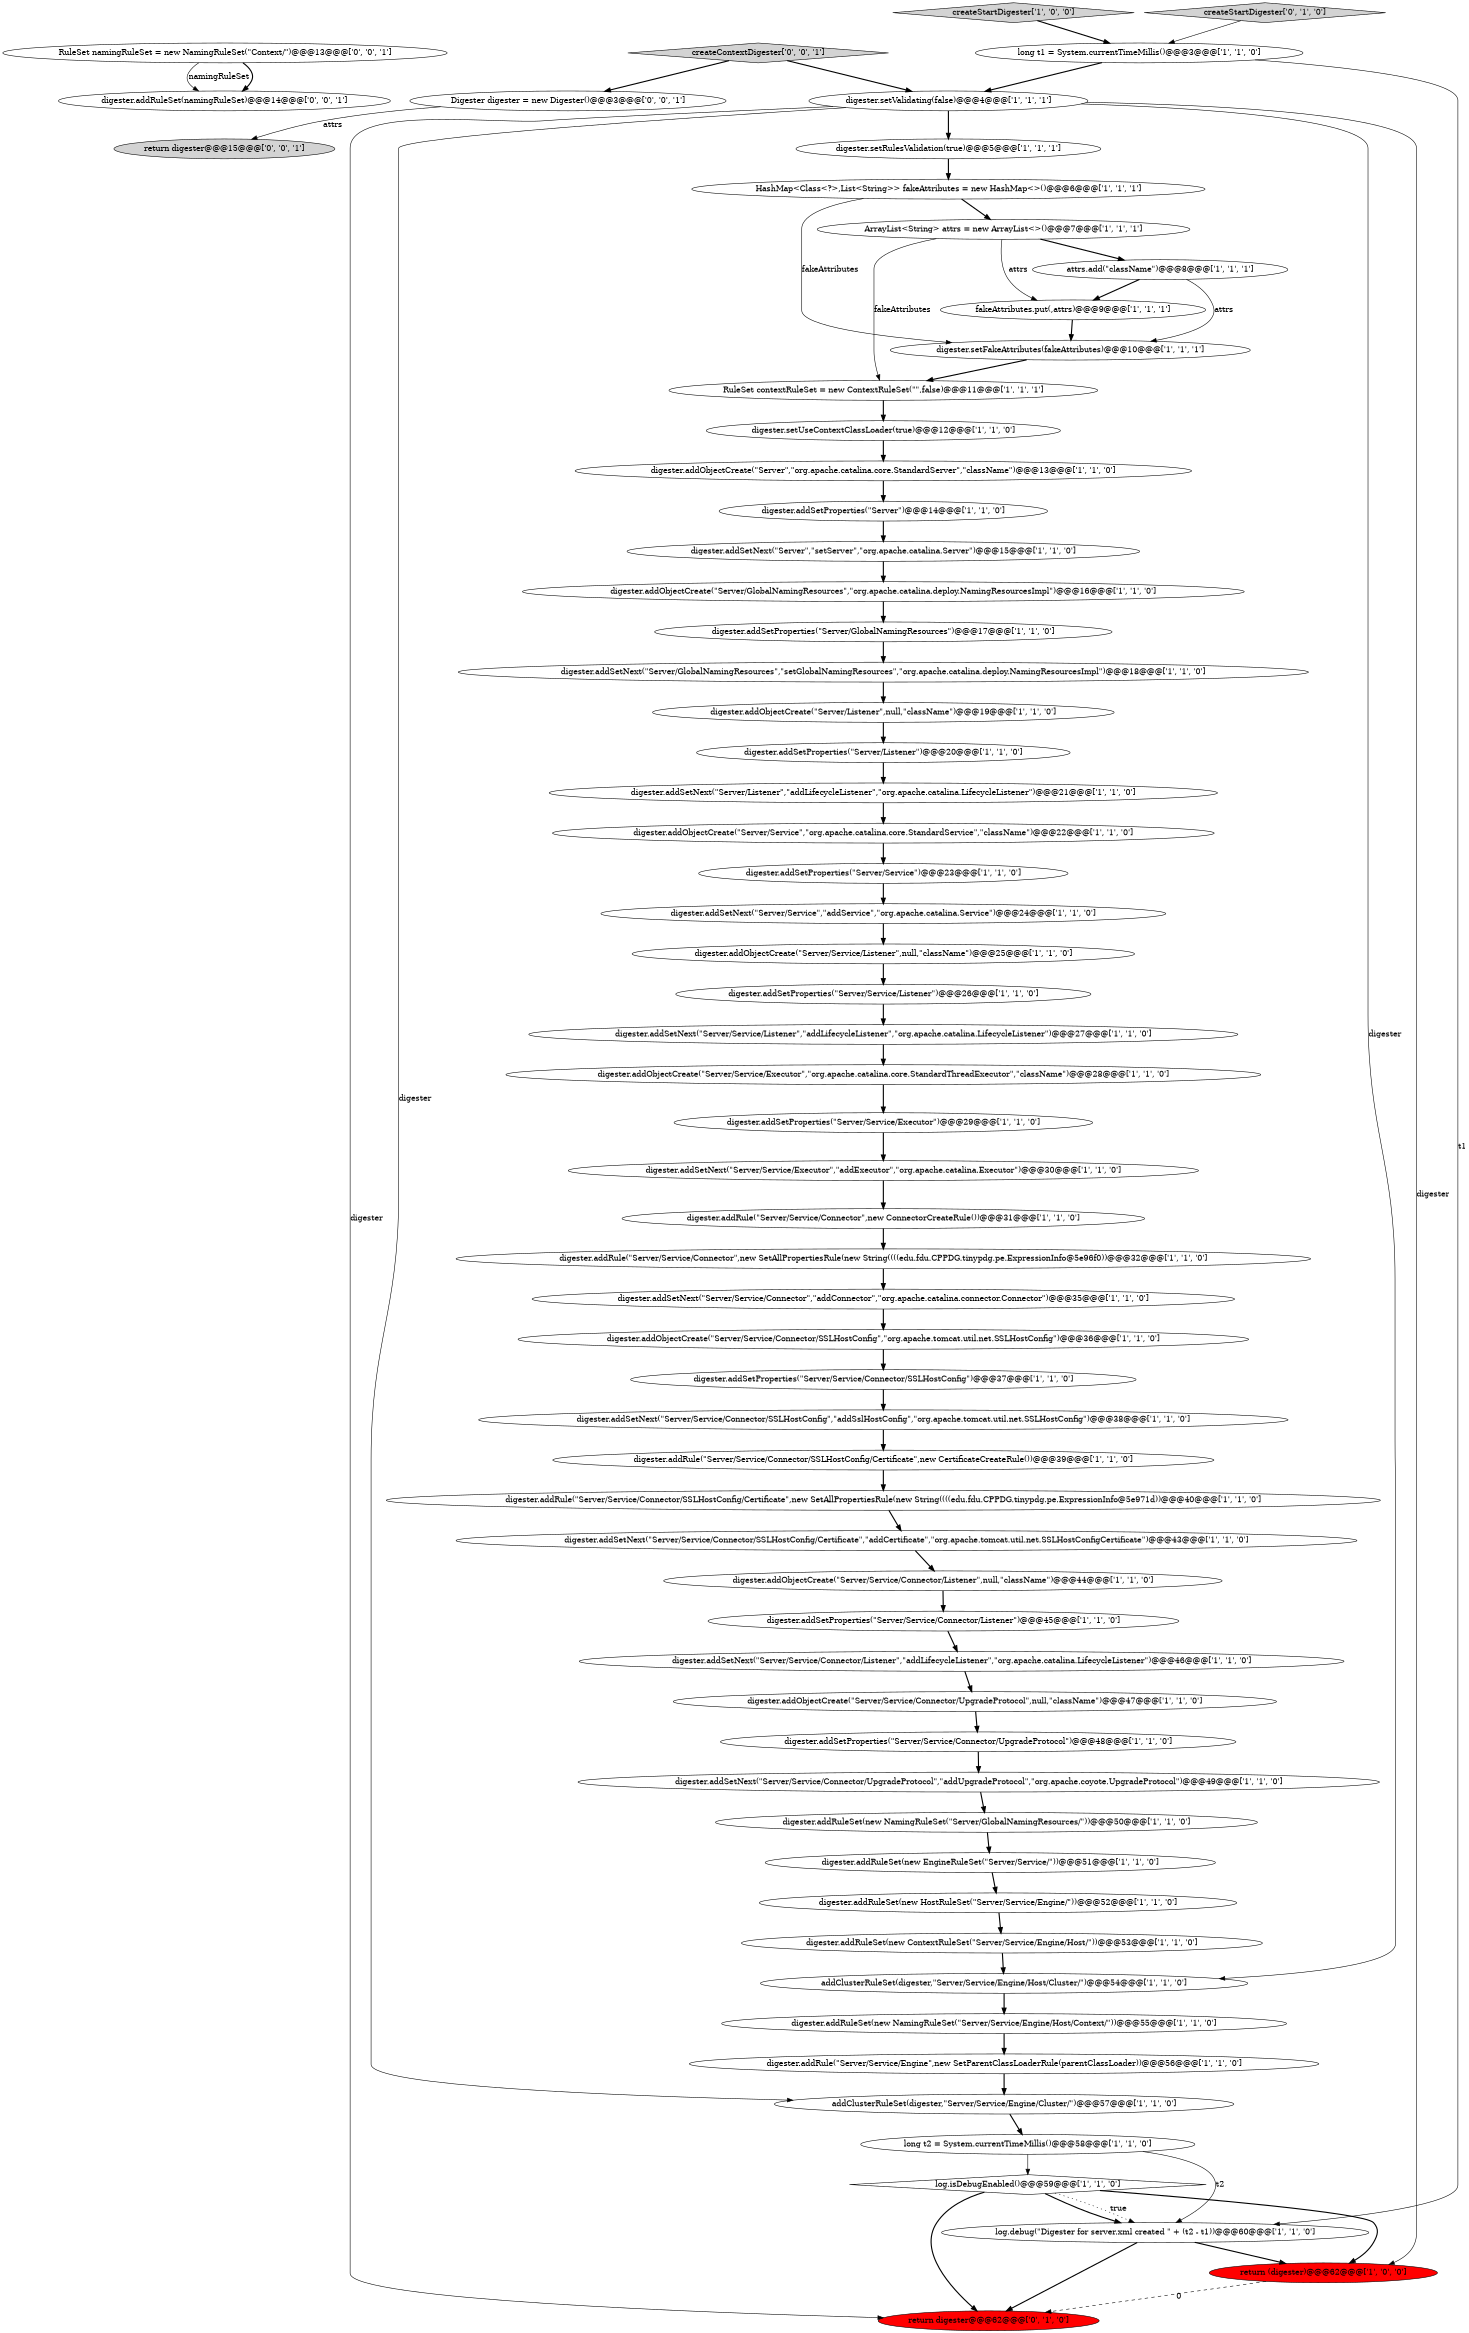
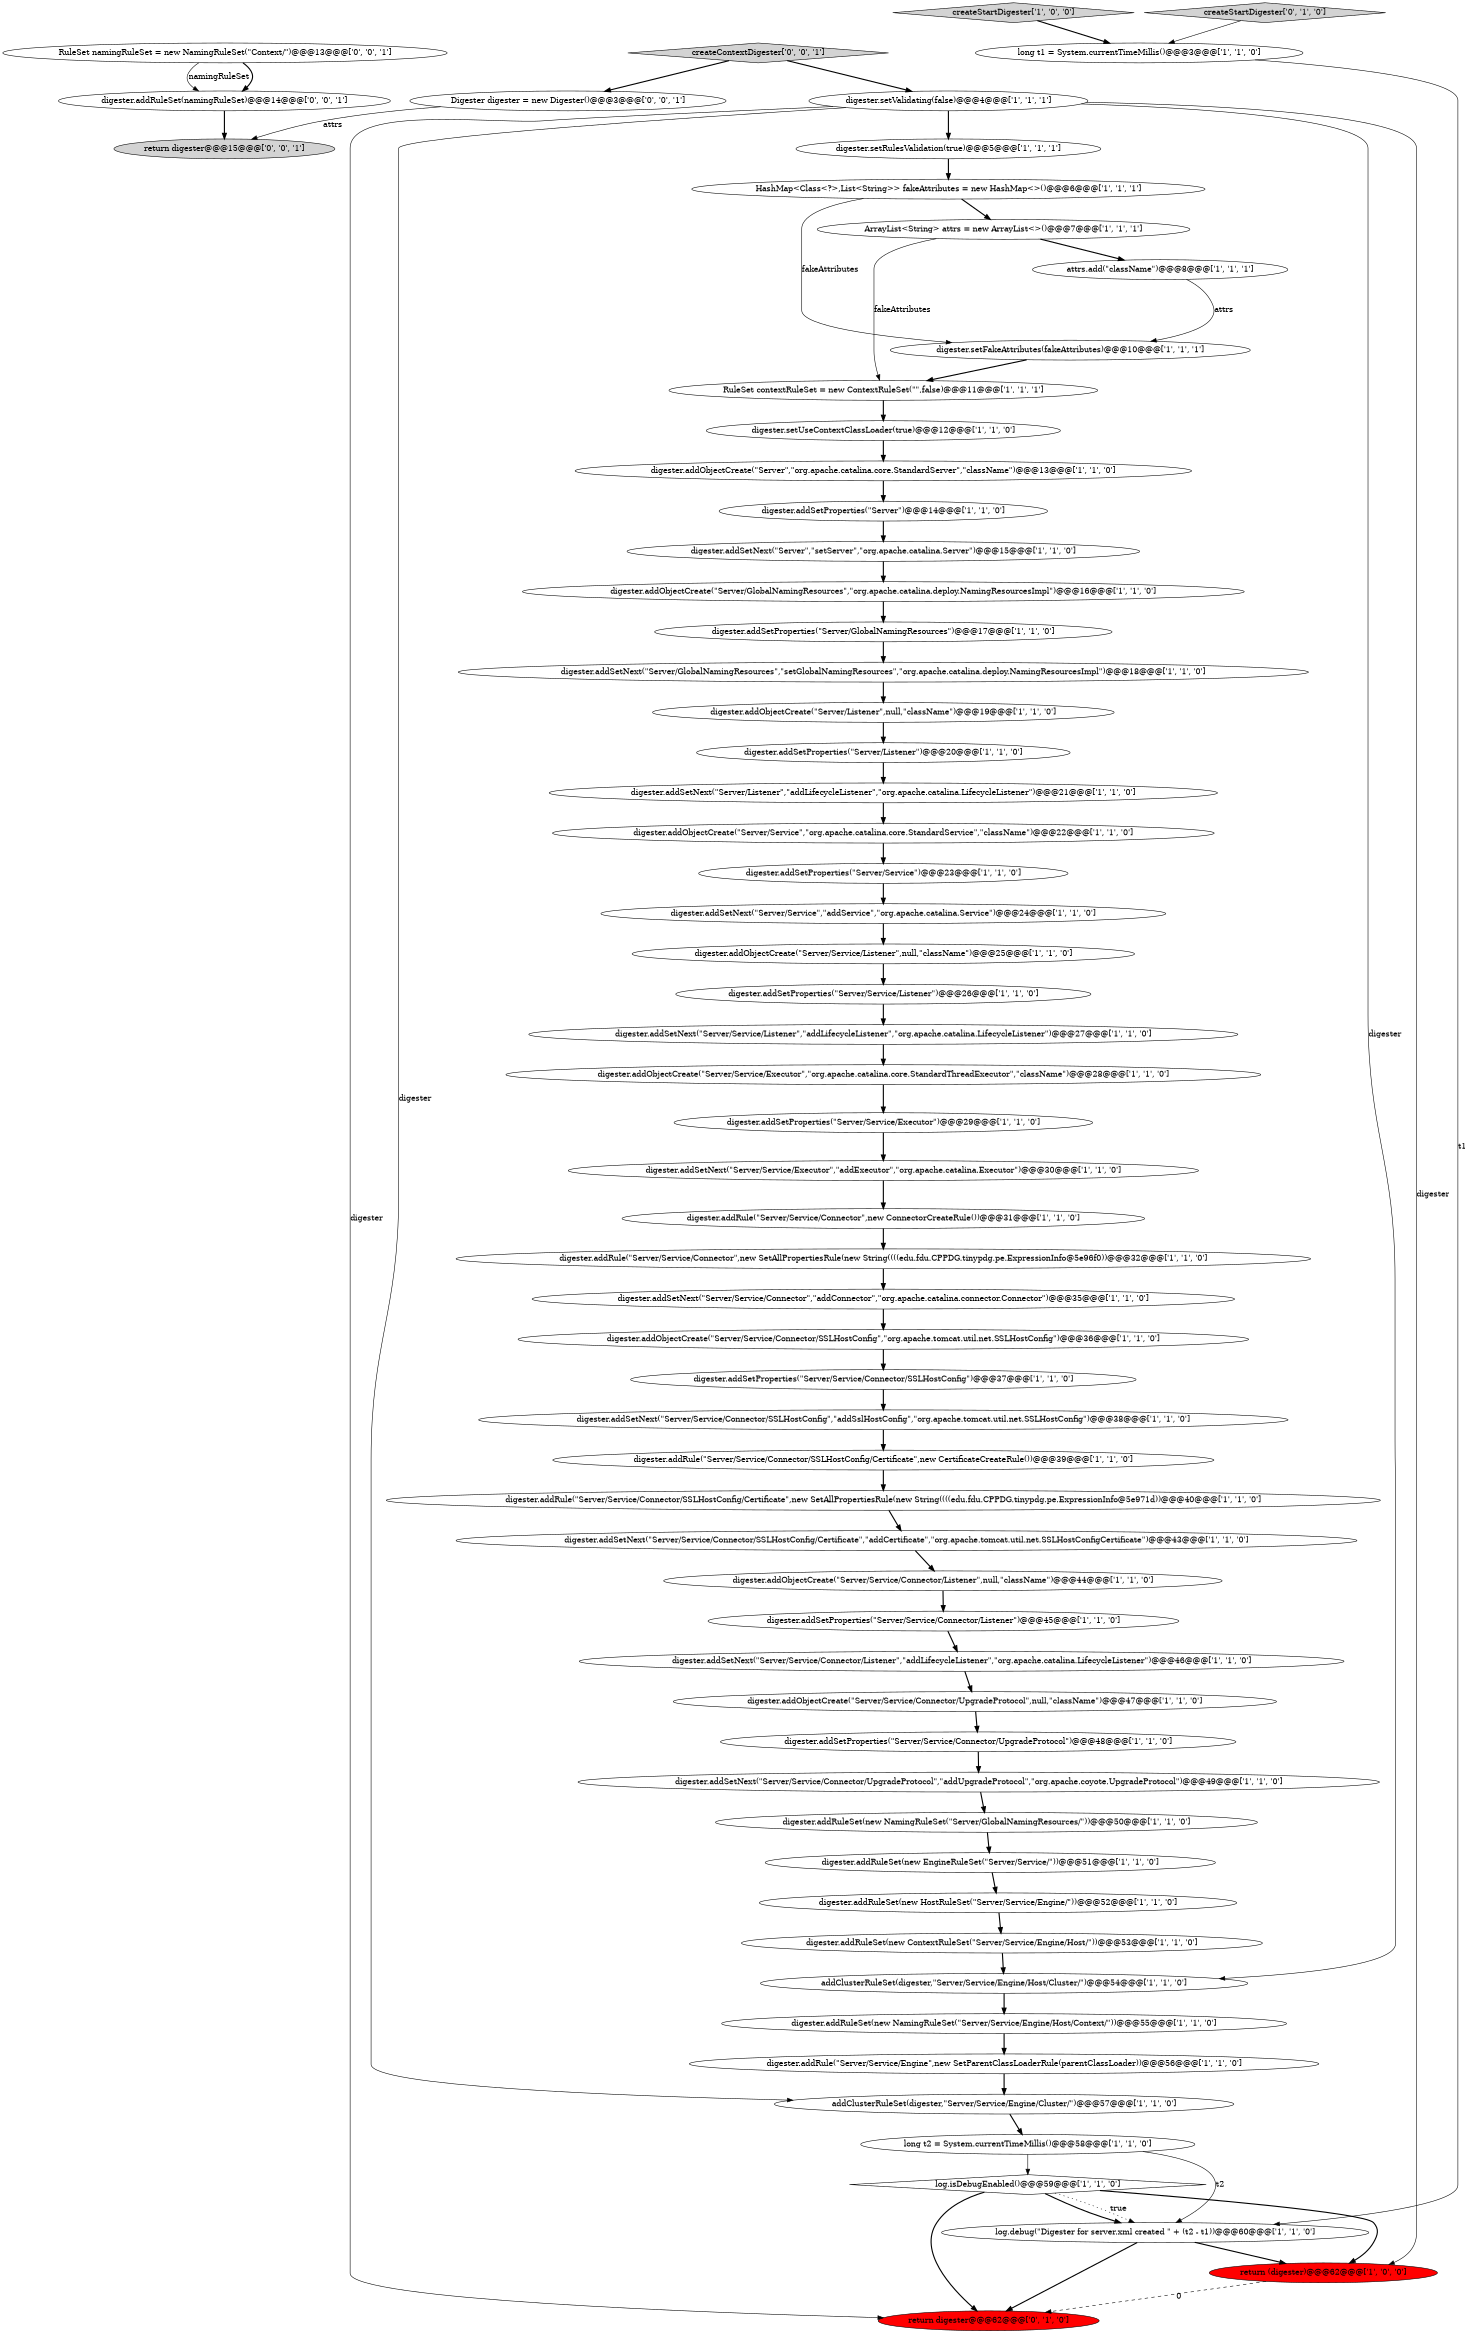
  digraph {
    node [fillcolor=white shape=ellipse style=filled]
    edge [style=bold]
    n1 [label="digester.addSetNext(\"Server/Service/Connector/Listener\",\"addLifecycleListener\",\"org.apache.catalina.LifecycleListener\")@@@46@@@['1', '1', '0']"]
    n2 [label="digester.addObjectCreate(\"Server/Service/Connector/UpgradeProtocol\",null,\"className\")@@@47@@@['1', '1', '0']"]
    n3 [label="digester.addSetProperties(\"Server/Service/Connector/UpgradeProtocol\")@@@48@@@['1', '1', '0']"]
    n4 [label="digester.addObjectCreate(\"Server/Service/Executor\",\"org.apache.catalina.core.StandardThreadExecutor\",\"className\")@@@28@@@['1', '1', '0']"]
    n5 [label="digester.addSetProperties(\"Server/Service/Executor\")@@@29@@@['1', '1', '0']"]
    n6 [label="digester.addSetNext(\"Server/Service/Executor\",\"addExecutor\",\"org.apache.catalina.Executor\")@@@30@@@['1', '1', '0']"]
    n7 [fillcolor=lightgray label="return digester@@@15@@@['0', '0', '1']"]
    n8 [label="digester.addObjectCreate(\"Server\",\"org.apache.catalina.core.StandardServer\",\"className\")@@@13@@@['1', '1', '0']"]
    n9 [label="digester.addSetProperties(\"Server\")@@@14@@@['1', '1', '0']"]
    n10 [label="digester.addSetNext(\"Server\",\"setServer\",\"org.apache.catalina.Server\")@@@15@@@['1', '1', '0']"]
    n11 [label="RuleSet namingRuleSet = new NamingRuleSet(\"Context/\")@@@13@@@['0', '0', '1']"]
    n12 [label="digester.addRuleSet(namingRuleSet)@@@14@@@['0', '0', '1']"]
    n13 [label="digester.addObjectCreate(\"Server/Service/Connector/Listener\",null,\"className\")@@@44@@@['1', '1', '0']"]
    n14 [label="digester.addSetProperties(\"Server/Service/Connector/Listener\")@@@45@@@['1', '1', '0']"]
    n15 [label="digester.addRule(\"Server/Service/Connector\",new ConnectorCreateRule())@@@31@@@['1', '1', '0']"]
    n16 [label="digester.addRule(\"Server/Service/Connector\",new SetAllPropertiesRule(new String((((edu.fdu.CPPDG.tinypdg.pe.ExpressionInfo@5e96f0))@@@32@@@['1', '1', '0']"]
    n17 [label="digester.addSetProperties(\"Server/GlobalNamingResources\")@@@17@@@['1', '1', '0']"]
    n18 [label="digester.addSetNext(\"Server/GlobalNamingResources\",\"setGlobalNamingResources\",\"org.apache.catalina.deploy.NamingResourcesImpl\")@@@18@@@['1', '1', '0']"]
    n19 [label="digester.addObjectCreate(\"Server/Listener\",null,\"className\")@@@19@@@['1', '1', '0']"]
    n20 [label="digester.addRuleSet(new NamingRuleSet(\"Server/GlobalNamingResources/\"))@@@50@@@['1', '1', '0']"]
    n21 [label="digester.addRuleSet(new EngineRuleSet(\"Server/Service/\"))@@@51@@@['1', '1', '0']"]
    n22 [label="digester.addRuleSet(new HostRuleSet(\"Server/Service/Engine/\"))@@@52@@@['1', '1', '0']"]
    n23 [fillcolor=red label="return (digester)@@@62@@@['1', '0', '0']"]
    n24 [fillcolor=red label="return digester@@@62@@@['0', '1', '0']"]
    n25 [label="digester.addSetNext(\"Server/Service/Connector/SSLHostConfig/Certificate\",\"addCertificate\",\"org.apache.tomcat.util.net.SSLHostConfigCertificate\")@@@43@@@['1', '1', '0']"]
    n26 [label="log.isDebugEnabled()@@@59@@@['1', '1', '0']" shape=diamond]
    n27 [label="log.debug(\"Digester for server.xml created \" + (t2 - t1))@@@60@@@['1', '1', '0']"]
-   n28 [label="fakeAttributes.put(,attrs)@@@9@@@['1', '1', '1']"]
    n29 [label="digester.setFakeAttributes(fakeAttributes)@@@10@@@['1', '1', '1']"]
    n30 [label="RuleSet contextRuleSet = new ContextRuleSet(\"\",false)@@@11@@@['1', '1', '1']"]
    n31 [label="attrs.add(\"className\")@@@8@@@['1', '1', '1']"]
    n32 [label="digester.addRuleSet(new ContextRuleSet(\"Server/Service/Engine/Host/\"))@@@53@@@['1', '1', '0']"]
    n33 [label="addClusterRuleSet(digester,\"Server/Service/Engine/Host/Cluster/\")@@@54@@@['1', '1', '0']"]
    n34 [label="digester.addRule(\"Server/Service/Connector/SSLHostConfig/Certificate\",new CertificateCreateRule())@@@39@@@['1', '1', '0']"]
    n35 [label="digester.addRule(\"Server/Service/Connector/SSLHostConfig/Certificate\",new SetAllPropertiesRule(new String((((edu.fdu.CPPDG.tinypdg.pe.ExpressionInfo@5e971d))@@@40@@@['1', '1', '0']"]
    n36 [label="digester.addRuleSet(new NamingRuleSet(\"Server/Service/Engine/Host/Context/\"))@@@55@@@['1', '1', '0']"]
    n37 [label="digester.addRule(\"Server/Service/Engine\",new SetParentClassLoaderRule(parentClassLoader))@@@56@@@['1', '1', '0']"]
    n38 [label="addClusterRuleSet(digester,\"Server/Service/Engine/Cluster/\")@@@57@@@['1', '1', '0']"]
    n39 [label="digester.addSetNext(\"Server/Service\",\"addService\",\"org.apache.catalina.Service\")@@@24@@@['1', '1', '0']"]
    n40 [label="digester.addObjectCreate(\"Server/Service/Listener\",null,\"className\")@@@25@@@['1', '1', '0']"]
    n41 [label="digester.addSetProperties(\"Server/Service/Listener\")@@@26@@@['1', '1', '0']"]
    n42 [label="digester.addSetNext(\"Server/Service/Listener\",\"addLifecycleListener\",\"org.apache.catalina.LifecycleListener\")@@@27@@@['1', '1', '0']"]
    n43 [label="digester.setUseContextClassLoader(true)@@@12@@@['1', '1', '0']"]
    n44 [label="digester.addSetNext(\"Server/Listener\",\"addLifecycleListener\",\"org.apache.catalina.LifecycleListener\")@@@21@@@['1', '1', '0']"]
    n45 [label="digester.addObjectCreate(\"Server/Service\",\"org.apache.catalina.core.StandardService\",\"className\")@@@22@@@['1', '1', '0']"]
    n46 [label="digester.addSetProperties(\"Server/Service\")@@@23@@@['1', '1', '0']"]
    n47 [label="digester.addSetNext(\"Server/Service/Connector/SSLHostConfig\",\"addSslHostConfig\",\"org.apache.tomcat.util.net.SSLHostConfig\")@@@38@@@['1', '1', '0']"]
    n48 [label="digester.addSetProperties(\"Server/Listener\")@@@20@@@['1', '1', '0']"]
    n49 [fillcolor=lightgray label="createStartDigester['1', '0', '0']" shape=diamond]
    n50 [label="long t1 = System.currentTimeMillis()@@@3@@@['1', '1', '0']"]
    n51 [label="digester.setValidating(false)@@@4@@@['1', '1', '1']"]
    n52 [label="digester.addSetNext(\"Server/Service/Connector\",\"addConnector\",\"org.apache.catalina.connector.Connector\")@@@35@@@['1', '1', '0']"]
    n53 [label="digester.addSetProperties(\"Server/Service/Connector/SSLHostConfig\")@@@37@@@['1', '1', '0']"]
    n54 [label="digester.addSetNext(\"Server/Service/Connector/UpgradeProtocol\",\"addUpgradeProtocol\",\"org.apache.coyote.UpgradeProtocol\")@@@49@@@['1', '1', '0']"]
    n55 [label="digester.setRulesValidation(true)@@@5@@@['1', '1', '1']"]
    n56 [label="Digester digester = new Digester()@@@3@@@['0', '0', '1']"]
    n57 [label="long t2 = System.currentTimeMillis()@@@58@@@['1', '1', '0']"]
    n58 [label="digester.addObjectCreate(\"Server/GlobalNamingResources\",\"org.apache.catalina.deploy.NamingResourcesImpl\")@@@16@@@['1', '1', '0']"]
    n59 [fillcolor=lightgray label="createContextDigester['0', '0', '1']" shape=diamond]
    n60 [label="HashMap<Class<?>,List<String>> fakeAttributes = new HashMap<>()@@@6@@@['1', '1', '1']"]
    n61 [label="ArrayList<String> attrs = new ArrayList<>()@@@7@@@['1', '1', '1']"]
    n62 [label="digester.addObjectCreate(\"Server/Service/Connector/SSLHostConfig\",\"org.apache.tomcat.util.net.SSLHostConfig\")@@@36@@@['1', '1', '0']"]
    n63 [fillcolor=lightgray label="createStartDigester['0', '1', '0']" shape=diamond]
    n1 -> n2
    n2 -> n3
    n3 -> n54
    n4 -> n5
    n5 -> n6
    n6 -> n15
    n8 -> n9
    n9 -> n10
    n10 -> n58
    n11 -> n12
    n11 -> n12 [label=namingRuleSet style=solid]
+   n12 -> n7
    n13 -> n14
    n14 -> n1
    n15 -> n16
    n16 -> n52
    n17 -> n18
    n18 -> n19
    n19 -> n48
    n20 -> n21
    n21 -> n22
    n22 -> n32
    n23 -> n24 [label=0 style=dashed]
    n25 -> n13
    n26 -> n23
    n26 -> n24
    n26 -> n27 [label=true style=dotted]
    n26 -> n27
    n27 -> n23
    n27 -> n24
-   n28 -> n29
    n29 -> n30
    n30 -> n43
-   n31 -> n28
    n31 -> n29 [label=attrs style=solid]
    n32 -> n33
    n33 -> n36
    n34 -> n35
    n35 -> n25
    n36 -> n37
    n37 -> n38
    n38 -> n57
    n39 -> n40
    n40 -> n41
    n41 -> n42
    n42 -> n4
    n43 -> n8
    n44 -> n45
    n45 -> n46
    n46 -> n39
    n47 -> n34
    n48 -> n44
    n49 -> n50
    n50 -> n27 [label=t1 style=solid]
-   n50 -> n51
    n51 -> n23 [label=digester style=solid]
    n51 -> n24 [label=digester style=solid]
    n51 -> n33 [label=digester style=solid]
    n51 -> n38 [label=digester style=solid]
    n51 -> n55
    n52 -> n62
    n53 -> n47
    n54 -> n20
    n55 -> n60
    n56 -> n7 [label=attrs style=solid]
    n57 -> n26 [style=solid]
    n57 -> n27 [label=t2 style=solid]
    n58 -> n17
    n59 -> n51
    n59 -> n56
    n60 -> n29 [label=fakeAttributes style=solid]
    n60 -> n61
-   n61 -> n28 [label=attrs style=solid]
    n61 -> n30 [label=fakeAttributes style=solid]
    n61 -> n31
    n62 -> n53
    n63 -> n50 [style=solid]
  }
